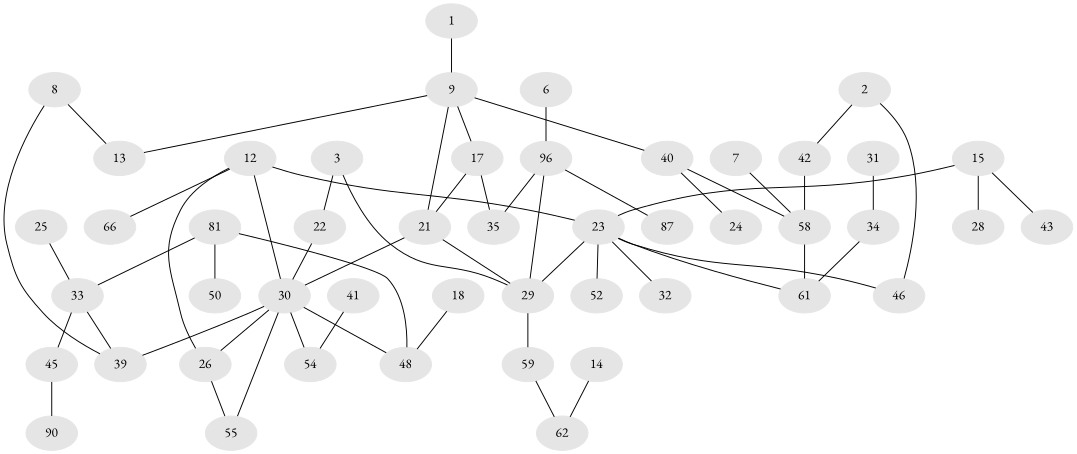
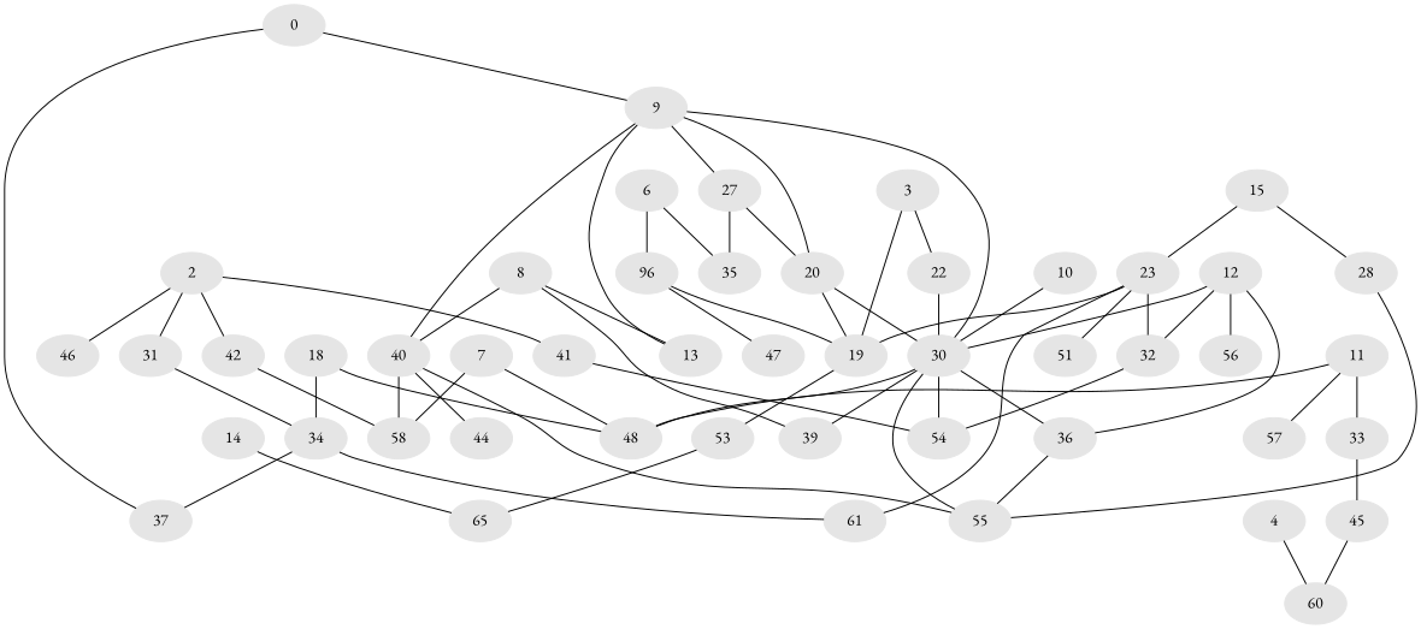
  graph {
    fontname="EB Garamond"
    node [color=gray90 fontname="EB Garamond" style=filled]
    edge [fontname="EB Garamond" weight=1.0]
-   1
+   1 [label=0]
    9
+   37
    13
    40
-   17
-   20 [label=21]
+   17 [label=27]
+   20
    30
    2
    31
    41
    42
    46
    34
    54
    58
    3
    22
-   29
-   59
-   60 [label=90]
+   29 [label=19]
+   59 [label=53]
+   4
+   60
    n23 [label=96]
    6
    35
-   47 [label=87]
+   47
    7
    48
    61
    8
    39
    55
-   44 [label=24]
-   36 [label=26]
-   11 [label=81]
+   44
+   36
+   10
+   11
    33
-   57 [label=50]
+   57
    45
    12
    32
-   56 [label=66]
+   56
    14
-   62
+   62 [label=65]
    15
    23
    28
-   43
-   51 [label=52]
+   51
    18
-   25
    1 -- 9
+   1 -- 37
    9 -- 13
    9 -- 40
    9 -- 17
    9 -- 20
+   9 -- 30
    40 -- 58
+   40 -- 55
    40 -- 44
    17 -- 20
    17 -- 35
    20 -- 30
    20 -- 29
    30 -- 54 [weight=2.0]
    30 -- 48
    30 -- 39
    30 -- 55
    30 -- 36
+   2 -- 31
+   2 -- 41
    2 -- 42
    2 -- 46
    31 -- 34
    41 -- 54
    42 -- 58
+   34 -- 37
    34 -- 61
-   58 -- 61
    3 -- 22
    3 -- 29
    22 -- 30 [weight=3.0]
    29 -- 59
    59 -- 62
+   4 -- 60
    n23 -- 29
    n23 -- 47
    6 -- n23
-   n23 -- 35
+   6 -- 35
    7 -- 58
+   7 -- 48
    8 -- 13
+   8 -- 40
    8 -- 39
    36 -- 55
+   10 -- 30
    11 -- 48
    11 -- 33
    11 -- 57
-   33 -- 39
    33 -- 45
    45 -- 60
    12 -- 30
    12 -- 36
-   12 -- 23
+   12 -- 32
    12 -- 56
+   32 -- 54
    14 -- 62
    15 -- 23
    15 -- 28
-   15 -- 43
-   23 -- 46
    23 -- 29
    23 -- 61
    23 -- 32
    23 -- 51
+   28 -- 55
+   18 -- 34
    18 -- 48
-   25 -- 33
  }
